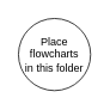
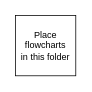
  <mxCell id="0" />
  <mxCell id="1" parent="0" />
- <mxCell id="2" value="Place flowcharts&lt;br&gt;in this folder" style="ellipse;whiteSpace=wrap;html=1;aspect=fixed;" vertex="1" parent="1"><mxGeometry x="20" y="20" width="80" height="80" as="geometry" /></mxCell>
+ <mxCell id="2" value="Place flowcharts&lt;br&gt;in this folder" style="whiteSpace=wrap;html=1;aspect=fixed;rounded=0;" vertex="1" parent="1"><mxGeometry x="20" y="20" width="80" height="80" as="geometry" /></mxCell>
